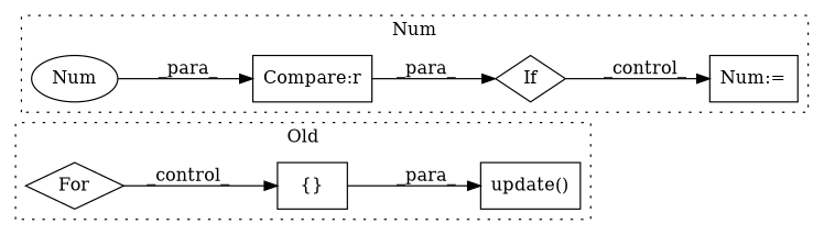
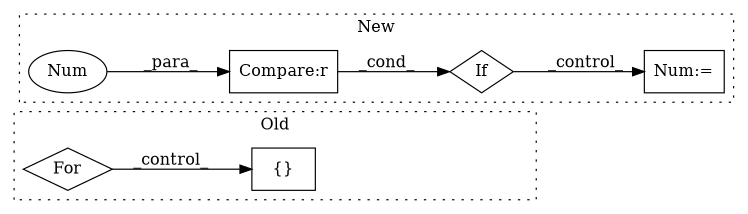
  digraph {
    rankdir=LR
    node [l=3 shape=box]
-   n1 [a=75 l="19,1" label="update()" s="1635,1666"]
    n2 [a=95 l="1,1" label="{}" s="1654,1665"]
    n3 [a=107 l="4,18" label=For s="1372,1409" shape=diamond]
    n4 [a=96 label=If s=1656 shape=diamond]
    n5 [a=68 label="Num:=" s=1745]
    n6 [a=40 l=21 label="Compare:r" s=1659]
    n7 [a=76 l=1 label=Num s=1679 shape=ellipse]
    subgraph cluster_1 {
      label=Old
      style=dotted
-     n1
      n2
      n3
    }
    subgraph cluster_2 {
-     label=Num
+     label=New
      style=dotted
      n4
      n5
      n6
      n7
    }
-   n2 -> n1 [label=_para_]
    n3 -> n2 [label=_control_]
    n4 -> n5 [label=_control_]
-   n6 -> n4 [label=_para_]
+   n6 -> n4 [label=_cond_]
    n7 -> n6 [label=_para_]
  }
